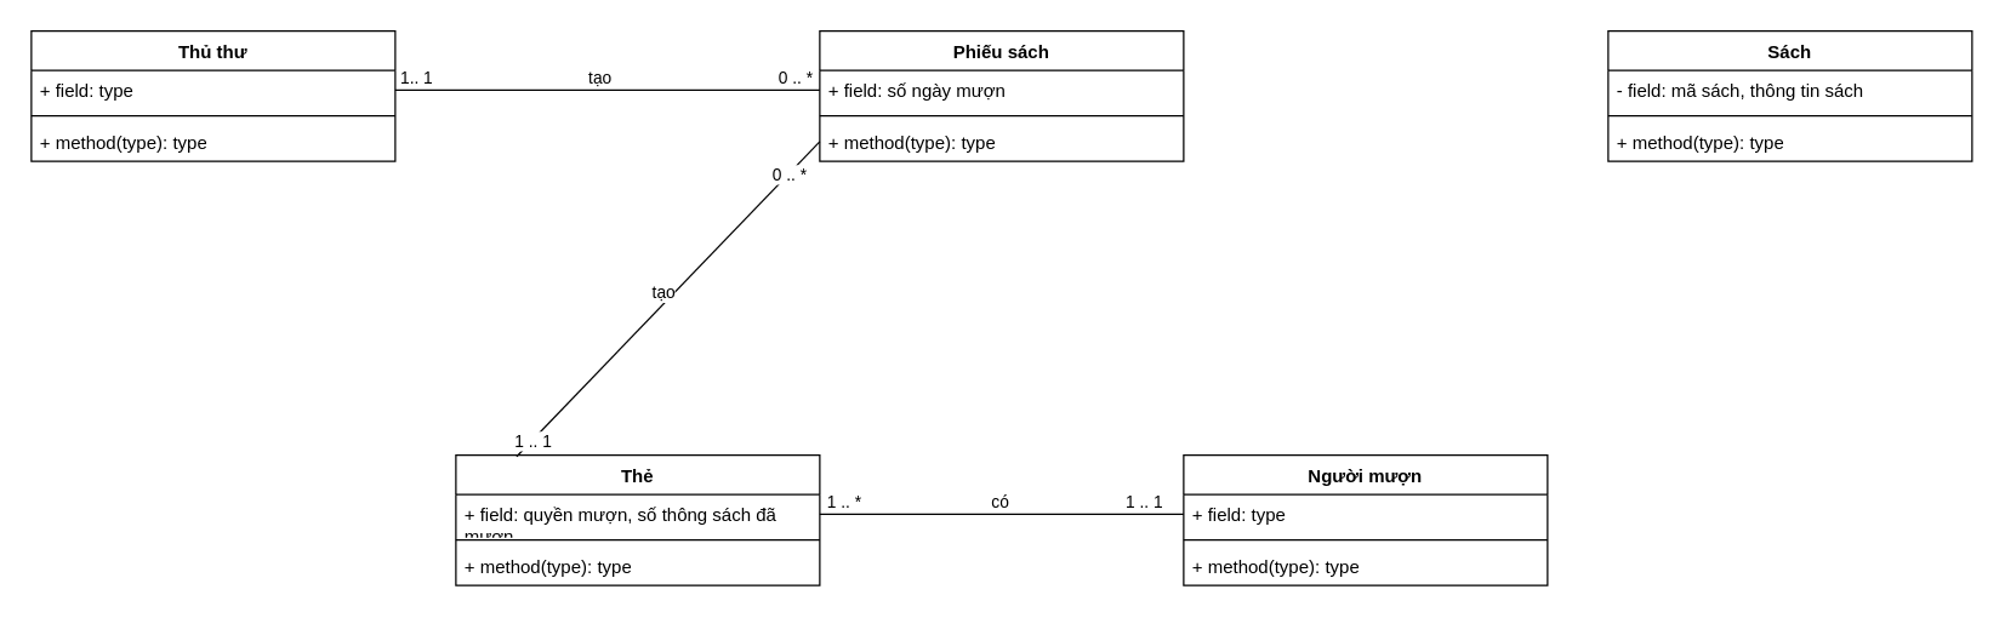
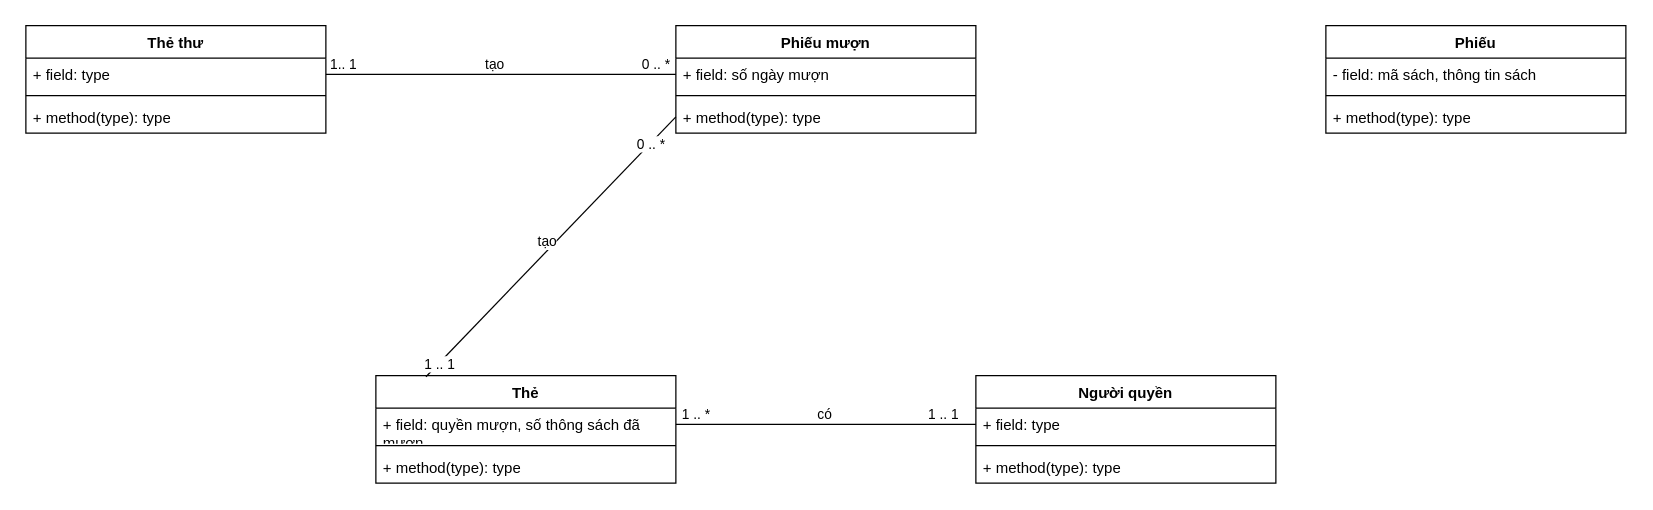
  <mxCell id="0" />
  <mxCell id="1" parent="0" />
- <mxCell id="2" value="Thủ thư" style="swimlane;fontStyle=1;align=center;verticalAlign=top;childLayout=stackLayout;horizontal=1;startSize=26;horizontalStack=0;resizeParent=1;resizeParentMax=0;resizeLast=0;collapsible=1;marginBottom=0;whiteSpace=wrap;html=1;" parent="1" vertex="1"><mxGeometry x="20" y="20" width="240" height="86" as="geometry" /></mxCell>
+ <mxCell id="2" value="Thẻ thư" style="swimlane;fontStyle=1;align=center;verticalAlign=top;childLayout=stackLayout;horizontal=1;startSize=26;horizontalStack=0;resizeParent=1;resizeParentMax=0;resizeLast=0;collapsible=1;marginBottom=0;whiteSpace=wrap;html=1;" parent="1" vertex="1"><mxGeometry x="20" y="20" width="240" height="86" as="geometry" /></mxCell>
  <mxCell id="3" value="+ field: type" style="text;strokeColor=none;fillColor=none;align=left;verticalAlign=top;spacingLeft=4;spacingRight=4;overflow=hidden;rotatable=0;points=[[0,0.5],[1,0.5]];portConstraint=eastwest;whiteSpace=wrap;html=1;" parent="2" vertex="1"><mxGeometry y="26" width="240" height="26" as="geometry" /></mxCell>
  <mxCell id="4" value="" style="line;strokeWidth=1;fillColor=none;align=left;verticalAlign=middle;spacingTop=-1;spacingLeft=3;spacingRight=3;rotatable=0;labelPosition=right;points=[];portConstraint=eastwest;strokeColor=inherit;" parent="2" vertex="1"><mxGeometry y="52" width="240" height="8" as="geometry" /></mxCell>
  <mxCell id="5" value="+ method(type): type" style="text;strokeColor=none;fillColor=none;align=left;verticalAlign=top;spacingLeft=4;spacingRight=4;overflow=hidden;rotatable=0;points=[[0,0.5],[1,0.5]];portConstraint=eastwest;whiteSpace=wrap;html=1;" parent="2" vertex="1"><mxGeometry y="60" width="240" height="26" as="geometry" /></mxCell>
- <mxCell id="6" value="Phiếu sách" style="swimlane;fontStyle=1;align=center;verticalAlign=top;childLayout=stackLayout;horizontal=1;startSize=26;horizontalStack=0;resizeParent=1;resizeParentMax=0;resizeLast=0;collapsible=1;marginBottom=0;whiteSpace=wrap;html=1;" parent="1" vertex="1"><mxGeometry x="540" y="20" width="240" height="86" as="geometry" /></mxCell>
+ <mxCell id="6" value="Phiếu mượn" style="swimlane;fontStyle=1;align=center;verticalAlign=top;childLayout=stackLayout;horizontal=1;startSize=26;horizontalStack=0;resizeParent=1;resizeParentMax=0;resizeLast=0;collapsible=1;marginBottom=0;whiteSpace=wrap;html=1;" parent="1" vertex="1"><mxGeometry x="540" y="20" width="240" height="86" as="geometry" /></mxCell>
  <mxCell id="7" value="+ field: số ngày mượn" style="text;strokeColor=none;fillColor=none;align=left;verticalAlign=top;spacingLeft=4;spacingRight=4;overflow=hidden;rotatable=0;points=[[0,0.5],[1,0.5]];portConstraint=eastwest;whiteSpace=wrap;html=1;" parent="6" vertex="1"><mxGeometry y="26" width="240" height="26" as="geometry" /></mxCell>
  <mxCell id="8" value="" style="line;strokeWidth=1;fillColor=none;align=left;verticalAlign=middle;spacingTop=-1;spacingLeft=3;spacingRight=3;rotatable=0;labelPosition=right;points=[];portConstraint=eastwest;strokeColor=inherit;" parent="6" vertex="1"><mxGeometry y="52" width="240" height="8" as="geometry" /></mxCell>
  <mxCell id="9" value="+ method(type): type" style="text;strokeColor=none;fillColor=none;align=left;verticalAlign=top;spacingLeft=4;spacingRight=4;overflow=hidden;rotatable=0;points=[[0,0.5],[1,0.5]];portConstraint=eastwest;whiteSpace=wrap;html=1;" parent="6" vertex="1"><mxGeometry y="60" width="240" height="26" as="geometry" /></mxCell>
- <mxCell id="10" value="Sách" style="swimlane;fontStyle=1;align=center;verticalAlign=top;childLayout=stackLayout;horizontal=1;startSize=26;horizontalStack=0;resizeParent=1;resizeParentMax=0;resizeLast=0;collapsible=1;marginBottom=0;whiteSpace=wrap;html=1;" parent="1" vertex="1"><mxGeometry x="1060" y="20" width="240" height="86" as="geometry" /></mxCell>
+ <mxCell id="10" value="Phiếu" style="swimlane;fontStyle=1;align=center;verticalAlign=top;childLayout=stackLayout;horizontal=1;startSize=26;horizontalStack=0;resizeParent=1;resizeParentMax=0;resizeLast=0;collapsible=1;marginBottom=0;whiteSpace=wrap;html=1;" parent="1" vertex="1"><mxGeometry x="1060" y="20" width="240" height="86" as="geometry" /></mxCell>
  <mxCell id="11" value="- field: mã sách, thông tin sách" style="text;strokeColor=none;fillColor=none;align=left;verticalAlign=top;spacingLeft=4;spacingRight=4;overflow=hidden;rotatable=0;points=[[0,0.5],[1,0.5]];portConstraint=eastwest;whiteSpace=wrap;html=1;" parent="10" vertex="1"><mxGeometry y="26" width="240" height="26" as="geometry" /></mxCell>
  <mxCell id="12" value="" style="line;strokeWidth=1;fillColor=none;align=left;verticalAlign=middle;spacingTop=-1;spacingLeft=3;spacingRight=3;rotatable=0;labelPosition=right;points=[];portConstraint=eastwest;strokeColor=inherit;" parent="10" vertex="1"><mxGeometry y="52" width="240" height="8" as="geometry" /></mxCell>
  <mxCell id="13" value="+ method(type): type" style="text;strokeColor=none;fillColor=none;align=left;verticalAlign=top;spacingLeft=4;spacingRight=4;overflow=hidden;rotatable=0;points=[[0,0.5],[1,0.5]];portConstraint=eastwest;whiteSpace=wrap;html=1;" parent="10" vertex="1"><mxGeometry y="60" width="240" height="26" as="geometry" /></mxCell>
  <mxCell id="14" value="Thẻ" style="swimlane;fontStyle=1;align=center;verticalAlign=top;childLayout=stackLayout;horizontal=1;startSize=26;horizontalStack=0;resizeParent=1;resizeParentMax=0;resizeLast=0;collapsible=1;marginBottom=0;whiteSpace=wrap;html=1;" parent="1" vertex="1"><mxGeometry x="300" y="300" width="240" height="86" as="geometry" /></mxCell>
  <mxCell id="15" value="+ field: quyền mượn, số thông sách đã mượn" style="text;strokeColor=none;fillColor=none;align=left;verticalAlign=top;spacingLeft=4;spacingRight=4;overflow=hidden;rotatable=0;points=[[0,0.5],[1,0.5]];portConstraint=eastwest;whiteSpace=wrap;html=1;" parent="14" vertex="1"><mxGeometry y="26" width="240" height="26" as="geometry" /></mxCell>
  <mxCell id="16" value="" style="line;strokeWidth=1;fillColor=none;align=left;verticalAlign=middle;spacingTop=-1;spacingLeft=3;spacingRight=3;rotatable=0;labelPosition=right;points=[];portConstraint=eastwest;strokeColor=inherit;" parent="14" vertex="1"><mxGeometry y="52" width="240" height="8" as="geometry" /></mxCell>
  <mxCell id="17" value="+ method(type): type" style="text;strokeColor=none;fillColor=none;align=left;verticalAlign=top;spacingLeft=4;spacingRight=4;overflow=hidden;rotatable=0;points=[[0,0.5],[1,0.5]];portConstraint=eastwest;whiteSpace=wrap;html=1;" parent="14" vertex="1"><mxGeometry y="60" width="240" height="26" as="geometry" /></mxCell>
  <mxCell id="18" value="" style="endArrow=none;html=1;rounded=0;exitX=1;exitY=0.5;exitDx=0;exitDy=0;entryX=0;entryY=0.5;entryDx=0;entryDy=0;" parent="1" source="3" target="7" edge="1"><mxGeometry width="50" height="50" relative="1" as="geometry"><mxPoint x="580" y="70" as="sourcePoint" /><mxPoint x="630" y="20" as="targetPoint" /></mxGeometry></mxCell>
  <mxCell id="19" value="tạo" style="edgeLabel;html=1;align=center;verticalAlign=middle;resizable=0;points=[];" parent="18" vertex="1" connectable="0"><mxGeometry x="-0.044" y="-1" relative="1" as="geometry"><mxPoint y="-10" as="offset" /></mxGeometry></mxCell>
  <mxCell id="20" value="1.. 1" style="edgeLabel;html=1;align=center;verticalAlign=middle;resizable=0;points=[];" parent="18" vertex="1" connectable="0"><mxGeometry x="-0.908" relative="1" as="geometry"><mxPoint y="-9" as="offset" /></mxGeometry></mxCell>
  <mxCell id="21" value="0 .. *" style="edgeLabel;html=1;align=center;verticalAlign=middle;resizable=0;points=[];" parent="18" vertex="1" connectable="0"><mxGeometry x="0.875" relative="1" as="geometry"><mxPoint y="-9" as="offset" /></mxGeometry></mxCell>
  <mxCell id="22" value="" style="endArrow=none;html=1;rounded=0;exitX=0.167;exitY=0.01;exitDx=0;exitDy=0;entryX=0;entryY=0.5;entryDx=0;entryDy=0;exitPerimeter=0;" parent="1" source="14" target="9" edge="1"><mxGeometry width="50" height="50" relative="1" as="geometry"><mxPoint x="270" y="69" as="sourcePoint" /><mxPoint x="550" y="69" as="targetPoint" /></mxGeometry></mxCell>
  <mxCell id="23" value="tạo" style="edgeLabel;html=1;align=center;verticalAlign=middle;resizable=0;points=[];" parent="22" vertex="1" connectable="0"><mxGeometry x="-0.044" y="-1" relative="1" as="geometry"><mxPoint y="-10" as="offset" /></mxGeometry></mxCell>
  <mxCell id="24" value="1 .. 1" style="edgeLabel;html=1;align=center;verticalAlign=middle;resizable=0;points=[];" parent="22" vertex="1" connectable="0"><mxGeometry x="-0.896" relative="1" as="geometry"><mxPoint as="offset" /></mxGeometry></mxCell>
  <mxCell id="25" value="0 .. *" style="edgeLabel;html=1;align=center;verticalAlign=middle;resizable=0;points=[];" parent="22" vertex="1" connectable="0"><mxGeometry x="0.795" relative="1" as="geometry"><mxPoint as="offset" /></mxGeometry></mxCell>
- <mxCell id="26" value="Người mượn" style="swimlane;fontStyle=1;align=center;verticalAlign=top;childLayout=stackLayout;horizontal=1;startSize=26;horizontalStack=0;resizeParent=1;resizeParentMax=0;resizeLast=0;collapsible=1;marginBottom=0;whiteSpace=wrap;html=1;" parent="1" vertex="1"><mxGeometry x="780" y="300" width="240" height="86" as="geometry" /></mxCell>
+ <mxCell id="26" value="Người quyền" style="swimlane;fontStyle=1;align=center;verticalAlign=top;childLayout=stackLayout;horizontal=1;startSize=26;horizontalStack=0;resizeParent=1;resizeParentMax=0;resizeLast=0;collapsible=1;marginBottom=0;whiteSpace=wrap;html=1;" parent="1" vertex="1"><mxGeometry x="780" y="300" width="240" height="86" as="geometry" /></mxCell>
  <mxCell id="27" value="+ field: type" style="text;strokeColor=none;fillColor=none;align=left;verticalAlign=top;spacingLeft=4;spacingRight=4;overflow=hidden;rotatable=0;points=[[0,0.5],[1,0.5]];portConstraint=eastwest;whiteSpace=wrap;html=1;" parent="26" vertex="1"><mxGeometry y="26" width="240" height="26" as="geometry" /></mxCell>
  <mxCell id="28" value="" style="line;strokeWidth=1;fillColor=none;align=left;verticalAlign=middle;spacingTop=-1;spacingLeft=3;spacingRight=3;rotatable=0;labelPosition=right;points=[];portConstraint=eastwest;strokeColor=inherit;" parent="26" vertex="1"><mxGeometry y="52" width="240" height="8" as="geometry" /></mxCell>
  <mxCell id="29" value="+ method(type): type" style="text;strokeColor=none;fillColor=none;align=left;verticalAlign=top;spacingLeft=4;spacingRight=4;overflow=hidden;rotatable=0;points=[[0,0.5],[1,0.5]];portConstraint=eastwest;whiteSpace=wrap;html=1;" parent="26" vertex="1"><mxGeometry y="60" width="240" height="26" as="geometry" /></mxCell>
  <mxCell id="30" value="" style="endArrow=none;html=1;rounded=0;exitX=1;exitY=0.5;exitDx=0;exitDy=0;entryX=0;entryY=0.5;entryDx=0;entryDy=0;" parent="1" source="15" target="27" edge="1"><mxGeometry width="50" height="50" relative="1" as="geometry"><mxPoint x="800" y="370" as="sourcePoint" /><mxPoint x="850" y="320" as="targetPoint" /></mxGeometry></mxCell>
  <mxCell id="31" value="có" style="edgeLabel;html=1;align=center;verticalAlign=middle;resizable=0;points=[];" parent="30" vertex="1" connectable="0"><mxGeometry x="-0.017" relative="1" as="geometry"><mxPoint y="-9" as="offset" /></mxGeometry></mxCell>
  <mxCell id="32" value="1 .. *" style="edgeLabel;html=1;align=center;verticalAlign=middle;resizable=0;points=[];" parent="30" vertex="1" connectable="0"><mxGeometry x="-0.874" relative="1" as="geometry"><mxPoint y="-9" as="offset" /></mxGeometry></mxCell>
  <mxCell id="33" value="1 .. 1" style="edgeLabel;html=1;align=center;verticalAlign=middle;resizable=0;points=[];" parent="30" vertex="1" connectable="0"><mxGeometry x="0.778" relative="1" as="geometry"><mxPoint y="-9" as="offset" /></mxGeometry></mxCell>
